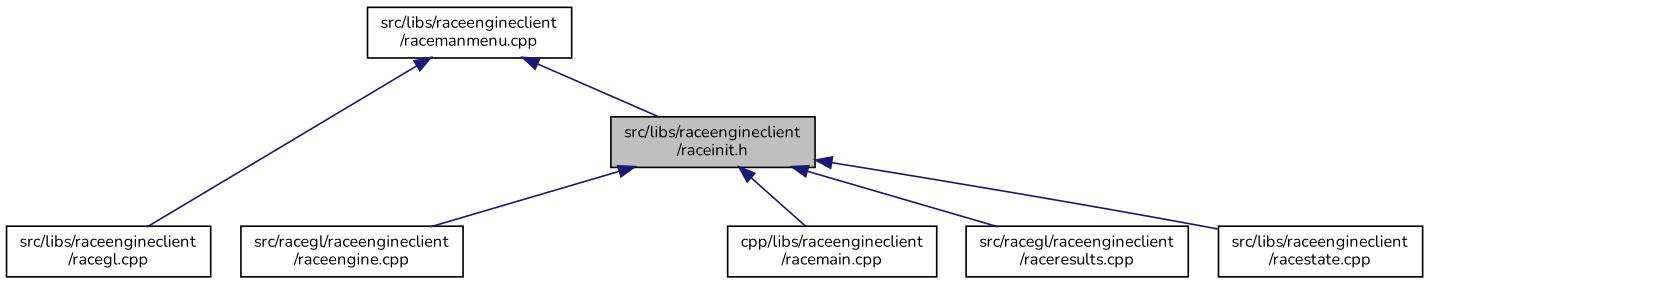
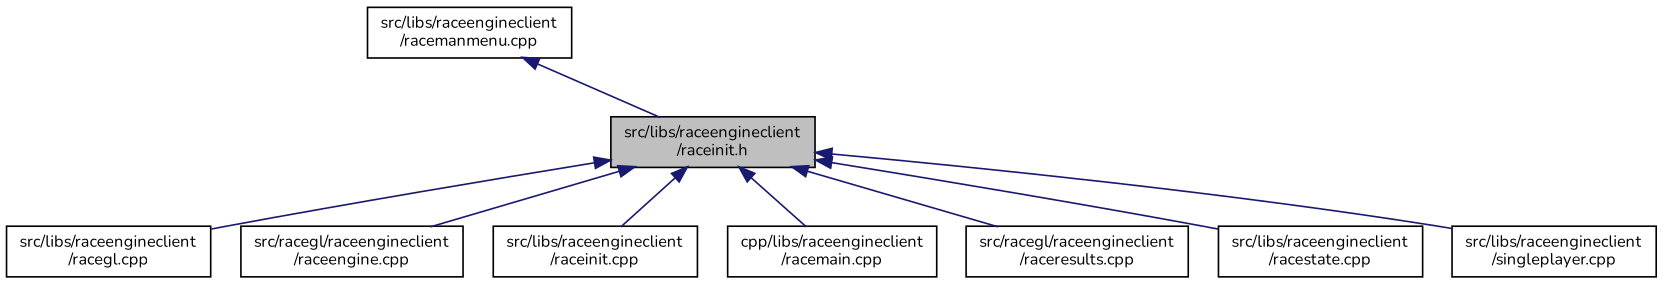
  digraph {
    fontname=Nunito
    node [color=black fillcolor=white fontname=Nunito fontsize=10 shape=record style=filled]
    edge [color=midnightblue dir=back fontname=Nunito fontsize=10 labelfontname=Helvetica labelfontsize=10 style=solid]
    n1 [fillcolor=grey75 fontcolor=black height=0.2 label="src/libs/raceengineclient\l/raceinit.h" width=0.4]
    n2 [height=0.2 label="src/racegl/raceengineclient\l/raceengine.cpp" width=0.4]
    n3 [height=0.2 label="src/libs/raceengineclient\l/racegl.cpp" width=0.4]
+   n4 [height=0.2 label="src/libs/raceengineclient\l/raceinit.cpp" width=0.4]
    n5 [height=0.2 label="cpp/libs/raceengineclient\l/racemain.cpp" width=0.4]
    n6 [height=0.2 label="src/racegl/raceengineclient\l/raceresults.cpp" width=0.4]
    n7 [height=0.2 label="src/libs/raceengineclient\l/racestate.cpp" width=0.4]
+   n8 [height=0.2 label="src/libs/raceengineclient\l/singleplayer.cpp" width=0.4]
    n9 [height=0.2 label="src/libs/raceengineclient\l/racemanmenu.cpp" width=0.4]
    n1 -> n2
-   n9 -> n3
+   n1 -> n3
+   n1 -> n4
    n1 -> n5
    n1 -> n6
    n1 -> n7
+   n1 -> n8
    n9 -> n1
  }
